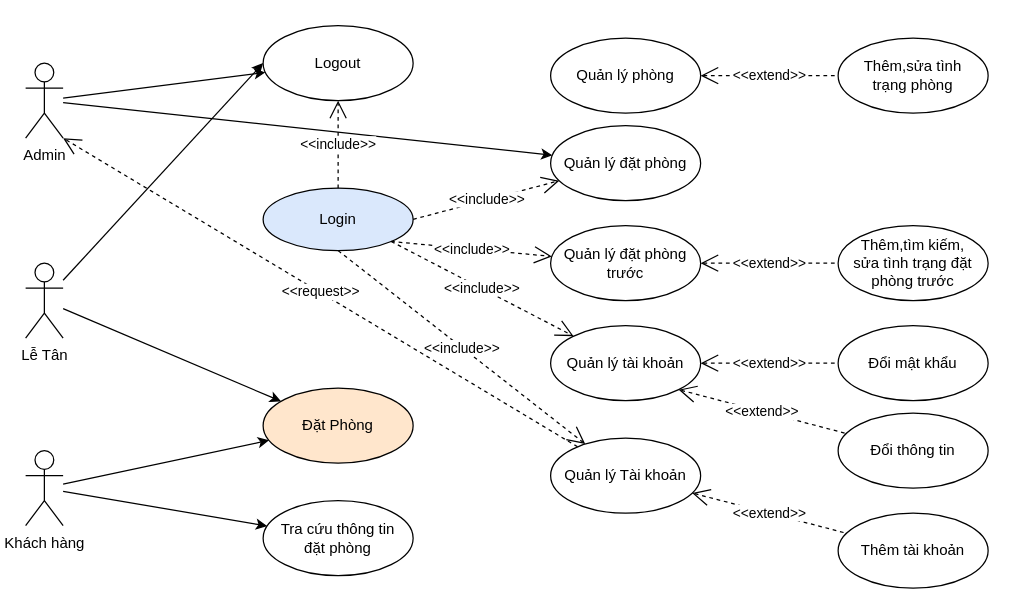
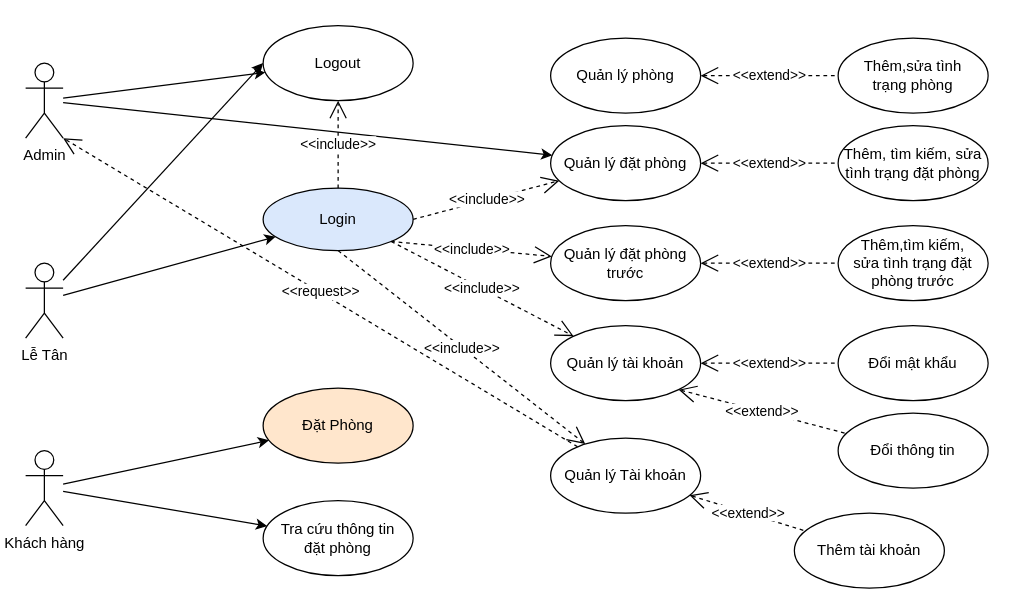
  <mxCell id="0" />
  <mxCell id="1" parent="0" />
  <mxCell id="2" value="" style="rounded=0;orthogonalLoop=1;jettySize=auto;html=1;" edge="1" parent="1" source="4" target="21"><mxGeometry relative="1" as="geometry" /></mxCell>
  <mxCell id="3" value="" style="edgeStyle=none;rounded=0;orthogonalLoop=1;jettySize=auto;html=1;" edge="1" parent="1" source="4" target="6"><mxGeometry relative="1" as="geometry" /></mxCell>
  <mxCell id="4" value="Admin&lt;br&gt;" style="shape=umlActor;verticalLabelPosition=bottom;verticalAlign=top;html=1;outlineConnect=0;" vertex="1" parent="1"><mxGeometry x="20" y="50" width="30" height="60" as="geometry" /></mxCell>
  <mxCell id="5" value="Login" style="ellipse;whiteSpace=wrap;html=1;verticalAlign=middle;align=center;fillColor=#dae8fc;" vertex="1" parent="1"><mxGeometry x="210" y="150" width="120" height="50" as="geometry" /></mxCell>
  <mxCell id="6" value="Logout" style="ellipse;whiteSpace=wrap;html=1;verticalAlign=middle;" vertex="1" parent="1"><mxGeometry x="210" y="20" width="120" height="60" as="geometry" /></mxCell>
- <mxCell id="7" style="edgeStyle=none;rounded=0;orthogonalLoop=1;jettySize=auto;html=1;" edge="1" parent="1" source="9" target="13"><mxGeometry relative="1" as="geometry" /></mxCell>
+ <mxCell id="7" style="edgeStyle=none;rounded=0;orthogonalLoop=1;jettySize=auto;html=1;" edge="1" parent="1" source="9" target="5"><mxGeometry relative="1" as="geometry" /></mxCell>
  <mxCell id="8" style="edgeStyle=none;rounded=0;orthogonalLoop=1;jettySize=auto;html=1;entryX=0;entryY=0.5;entryDx=0;entryDy=0;" edge="1" parent="1" source="9" target="6"><mxGeometry relative="1" as="geometry" /></mxCell>
  <mxCell id="9" value="Lễ Tân" style="shape=umlActor;verticalLabelPosition=bottom;verticalAlign=top;html=1;outlineConnect=0;" vertex="1" parent="1"><mxGeometry x="20" y="210" width="30" height="60" as="geometry" /></mxCell>
  <mxCell id="10" value="" style="edgeStyle=none;rounded=0;orthogonalLoop=1;jettySize=auto;html=1;" edge="1" parent="1" source="12" target="13"><mxGeometry relative="1" as="geometry" /></mxCell>
  <mxCell id="11" value="" style="edgeStyle=none;rounded=0;orthogonalLoop=1;jettySize=auto;html=1;" edge="1" parent="1" source="12" target="14"><mxGeometry relative="1" as="geometry" /></mxCell>
  <mxCell id="12" value="Khách hàng&lt;br&gt;" style="shape=umlActor;verticalLabelPosition=bottom;verticalAlign=top;html=1;outlineConnect=0;" vertex="1" parent="1"><mxGeometry x="20" y="360" width="30" height="60" as="geometry" /></mxCell>
  <mxCell id="13" value="Đặt Phòng" style="ellipse;whiteSpace=wrap;html=1;verticalAlign=middle;fillColor=#ffe6cc;" vertex="1" parent="1"><mxGeometry x="210" y="310" width="120" height="60" as="geometry" /></mxCell>
  <mxCell id="14" value="Tra cứu thông tin &lt;br&gt;đặt phòng" style="ellipse;whiteSpace=wrap;html=1;verticalAlign=middle;" vertex="1" parent="1"><mxGeometry x="210" y="400" width="120" height="60" as="geometry" /></mxCell>
  <mxCell id="15" value="&amp;lt;&amp;lt;include&amp;gt;&amp;gt;" style="endArrow=open;endSize=12;dashed=1;html=1;rounded=0;" edge="1" parent="1" target="6"><mxGeometry width="160" relative="1" as="geometry"><mxPoint x="270" y="150" as="sourcePoint" /><mxPoint x="410" y="140" as="targetPoint" /></mxGeometry></mxCell>
  <mxCell id="16" value="&amp;lt;&amp;lt;extend&amp;gt;&amp;gt;" style="edgeStyle=none;rounded=0;orthogonalLoop=1;jettySize=auto;html=1;dashed=1;startArrow=open;startFill=0;endArrow=none;endFill=0;startSize=12;" edge="1" parent="1" source="17" target="18"><mxGeometry relative="1" as="geometry" /></mxCell>
  <mxCell id="17" value="Quản lý phòng" style="ellipse;whiteSpace=wrap;html=1;" vertex="1" parent="1"><mxGeometry x="440" y="30" width="120" height="60" as="geometry" /></mxCell>
  <mxCell id="18" value="Thêm,sửa tình &lt;br&gt;trạng&amp;nbsp;phòng" style="ellipse;whiteSpace=wrap;html=1;" vertex="1" parent="1"><mxGeometry x="670" y="30" width="120" height="60" as="geometry" /></mxCell>
  <mxCell id="19" value="&amp;lt;&amp;lt;include&amp;gt;&amp;gt;" style="edgeStyle=none;rounded=0;orthogonalLoop=1;jettySize=auto;html=1;dashed=1;endArrow=open;endFill=0;startArrow=none;startFill=0;endSize=12;exitX=1;exitY=0.5;exitDx=0;exitDy=0;" edge="1" target="21" parent="1" source="5"><mxGeometry relative="1" as="geometry"><mxPoint x="310" y="130" as="sourcePoint" /></mxGeometry></mxCell>
+ <mxCell id="20" value="&amp;lt;&amp;lt;extend&amp;gt;&amp;gt;" style="edgeStyle=none;rounded=0;orthogonalLoop=1;jettySize=auto;html=1;dashed=1;startArrow=open;startFill=0;endArrow=none;endFill=0;startSize=12;" edge="1" source="21" target="22" parent="1"><mxGeometry relative="1" as="geometry" /></mxCell>
  <mxCell id="21" value="Quản lý đặt phòng" style="ellipse;whiteSpace=wrap;html=1;" vertex="1" parent="1"><mxGeometry x="440" y="100" width="120" height="60" as="geometry" /></mxCell>
+ <mxCell id="22" value="Thêm, tìm kiếm, sửa&lt;br&gt;tình trạng đặt phòng" style="ellipse;whiteSpace=wrap;html=1;" vertex="1" parent="1"><mxGeometry x="670" y="100" width="120" height="60" as="geometry" /></mxCell>
  <mxCell id="23" value="&amp;lt;&amp;lt;include&amp;gt;&amp;gt;" style="edgeStyle=none;rounded=0;orthogonalLoop=1;jettySize=auto;html=1;dashed=1;endArrow=open;endFill=0;startArrow=none;startFill=0;endSize=12;exitX=1;exitY=1;exitDx=0;exitDy=0;" edge="1" target="25" parent="1" source="5"><mxGeometry relative="1" as="geometry"><mxPoint x="310" y="210" as="sourcePoint" /></mxGeometry></mxCell>
  <mxCell id="24" value="&amp;lt;&amp;lt;extend&amp;gt;&amp;gt;" style="edgeStyle=none;rounded=0;orthogonalLoop=1;jettySize=auto;html=1;dashed=1;startArrow=open;startFill=0;endArrow=none;endFill=0;startSize=12;" edge="1" source="25" target="26" parent="1"><mxGeometry relative="1" as="geometry" /></mxCell>
  <mxCell id="25" value="Quản lý đặt phòng trước" style="ellipse;whiteSpace=wrap;html=1;" vertex="1" parent="1"><mxGeometry x="440" y="180" width="120" height="60" as="geometry" /></mxCell>
  <mxCell id="26" value="Thêm,tìm kiếm,&lt;br&gt;sửa tình trạng đặt phòng trước" style="ellipse;whiteSpace=wrap;html=1;" vertex="1" parent="1"><mxGeometry x="670" y="180" width="120" height="60" as="geometry" /></mxCell>
  <mxCell id="27" value="&amp;lt;&amp;lt;include&amp;gt;&amp;gt;" style="edgeStyle=none;rounded=0;orthogonalLoop=1;jettySize=auto;html=1;dashed=1;endArrow=open;endFill=0;startArrow=none;startFill=0;endSize=12;exitX=1;exitY=1;exitDx=0;exitDy=0;" edge="1" target="29" parent="1" source="5"><mxGeometry relative="1" as="geometry"><mxPoint x="310" y="290" as="sourcePoint" /></mxGeometry></mxCell>
  <mxCell id="28" value="&amp;lt;&amp;lt;extend&amp;gt;&amp;gt;" style="edgeStyle=none;rounded=0;orthogonalLoop=1;jettySize=auto;html=1;dashed=1;startArrow=open;startFill=0;endArrow=none;endFill=0;startSize=12;" edge="1" source="29" target="30" parent="1"><mxGeometry relative="1" as="geometry" /></mxCell>
  <mxCell id="29" value="Quản lý tài khoản" style="ellipse;whiteSpace=wrap;html=1;" vertex="1" parent="1"><mxGeometry x="440" y="260" width="120" height="60" as="geometry" /></mxCell>
  <mxCell id="30" value="Đổi mật khẩu" style="ellipse;whiteSpace=wrap;html=1;" vertex="1" parent="1"><mxGeometry x="670" y="260" width="120" height="60" as="geometry" /></mxCell>
  <mxCell id="31" value="&amp;lt;&amp;lt;extend&amp;gt;&amp;gt;" style="edgeStyle=none;rounded=0;orthogonalLoop=1;jettySize=auto;html=1;dashed=1;startArrow=open;startFill=0;endArrow=none;endFill=0;startSize=12;exitX=1;exitY=1;exitDx=0;exitDy=0;" edge="1" target="32" parent="1" source="29"><mxGeometry relative="1" as="geometry"><mxPoint x="560" y="360" as="sourcePoint" /></mxGeometry></mxCell>
  <mxCell id="32" value="Đổi thông tin" style="ellipse;whiteSpace=wrap;html=1;" vertex="1" parent="1"><mxGeometry x="670" y="330" width="120" height="60" as="geometry" /></mxCell>
  <mxCell id="33" value="&amp;lt;&amp;lt;include&amp;gt;&amp;gt;" style="edgeStyle=none;rounded=0;orthogonalLoop=1;jettySize=auto;html=1;dashed=1;endArrow=open;endFill=0;startArrow=none;startFill=0;endSize=12;exitX=0.5;exitY=1;exitDx=0;exitDy=0;" edge="1" target="36" parent="1" source="5"><mxGeometry relative="1" as="geometry"><mxPoint x="310" y="380" as="sourcePoint" /></mxGeometry></mxCell>
  <mxCell id="34" value="&amp;lt;&amp;lt;extend&amp;gt;&amp;gt;" style="edgeStyle=none;rounded=0;orthogonalLoop=1;jettySize=auto;html=1;dashed=1;startArrow=open;startFill=0;endArrow=none;endFill=0;startSize=12;" edge="1" source="36" target="37" parent="1"><mxGeometry relative="1" as="geometry" /></mxCell>
  <mxCell id="35" value="&amp;lt;&amp;lt;request&amp;gt;&amp;gt;" style="edgeStyle=none;rounded=0;orthogonalLoop=1;jettySize=auto;html=1;entryX=1;entryY=1;entryDx=0;entryDy=0;entryPerimeter=0;dashed=1;startArrow=none;startFill=0;endArrow=open;endFill=0;startSize=12;endSize=12;" edge="1" parent="1" source="36" target="4"><mxGeometry relative="1" as="geometry" /></mxCell>
  <mxCell id="36" value="Quản lý Tài khoản" style="ellipse;whiteSpace=wrap;html=1;" vertex="1" parent="1"><mxGeometry x="440" y="350" width="120" height="60" as="geometry" /></mxCell>
- <mxCell id="37" value="Thêm tài khoản" style="ellipse;whiteSpace=wrap;html=1;" vertex="1" parent="1"><mxGeometry x="670" y="410" width="120" height="60" as="geometry" /></mxCell>
+ <mxCell id="37" value="Thêm tài khoản" style="ellipse;whiteSpace=wrap;html=1;" vertex="1" parent="1"><mxGeometry x="635" y="410" width="120" height="60" as="geometry" /></mxCell>
